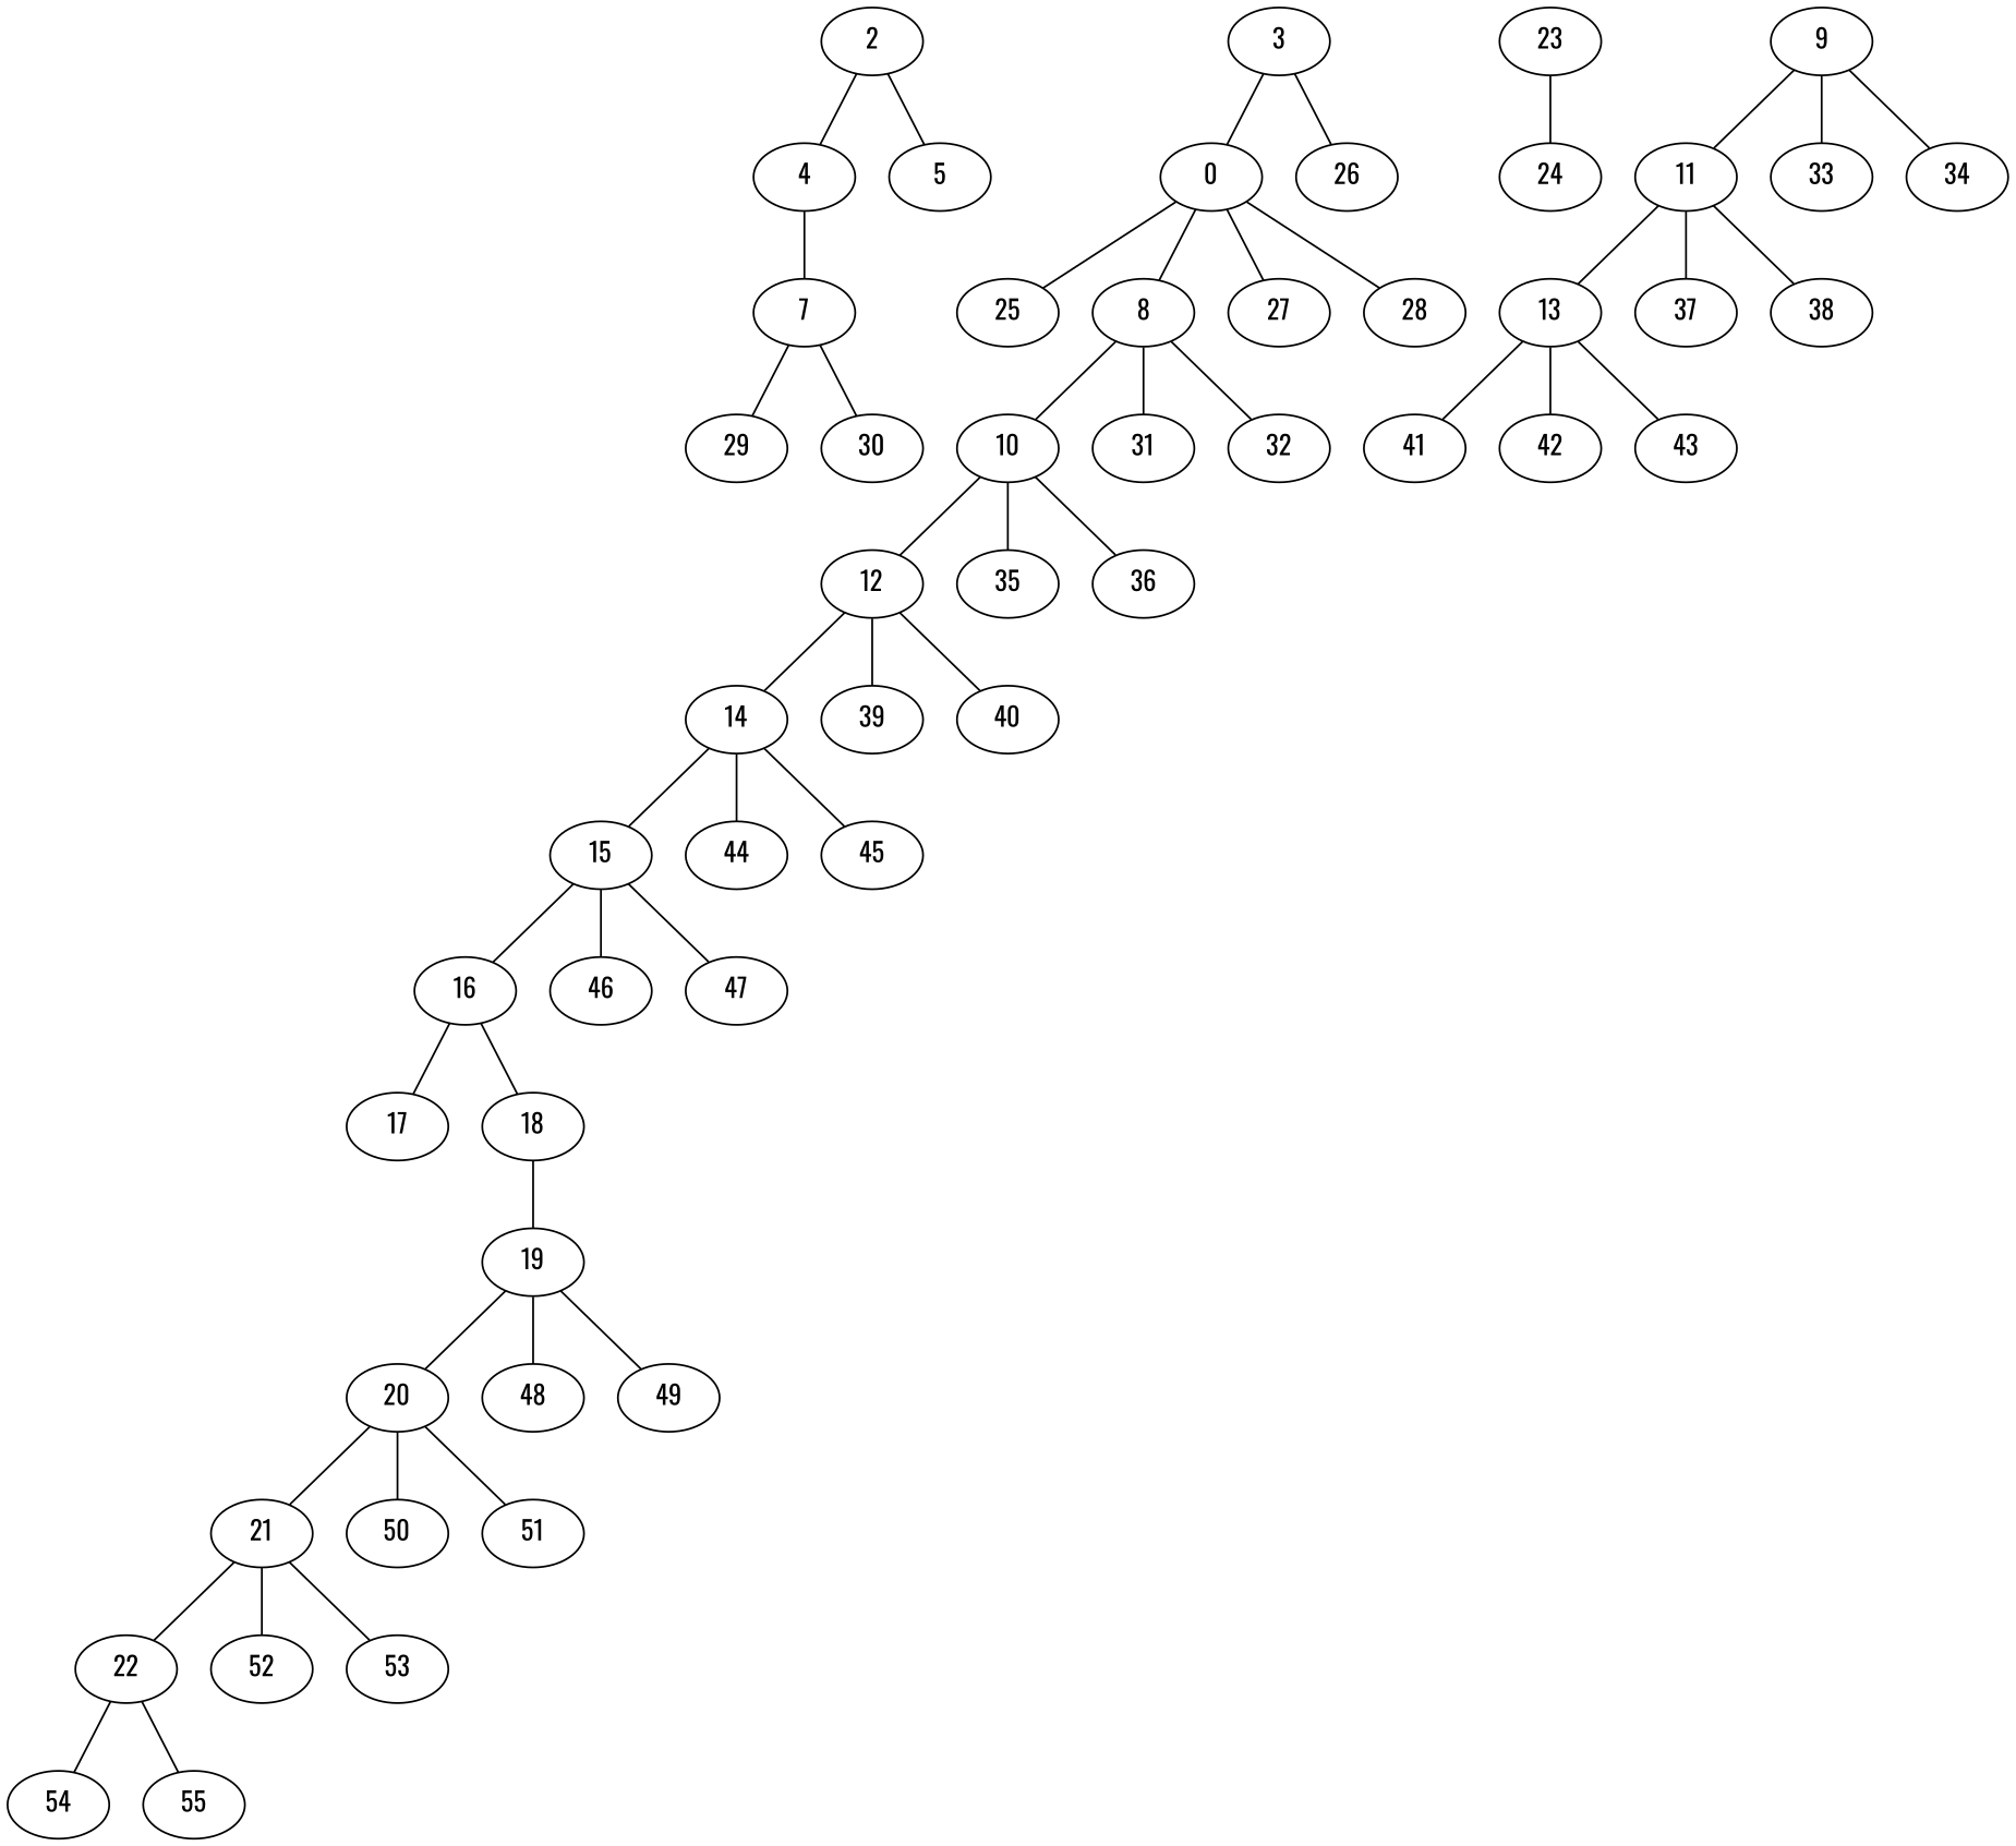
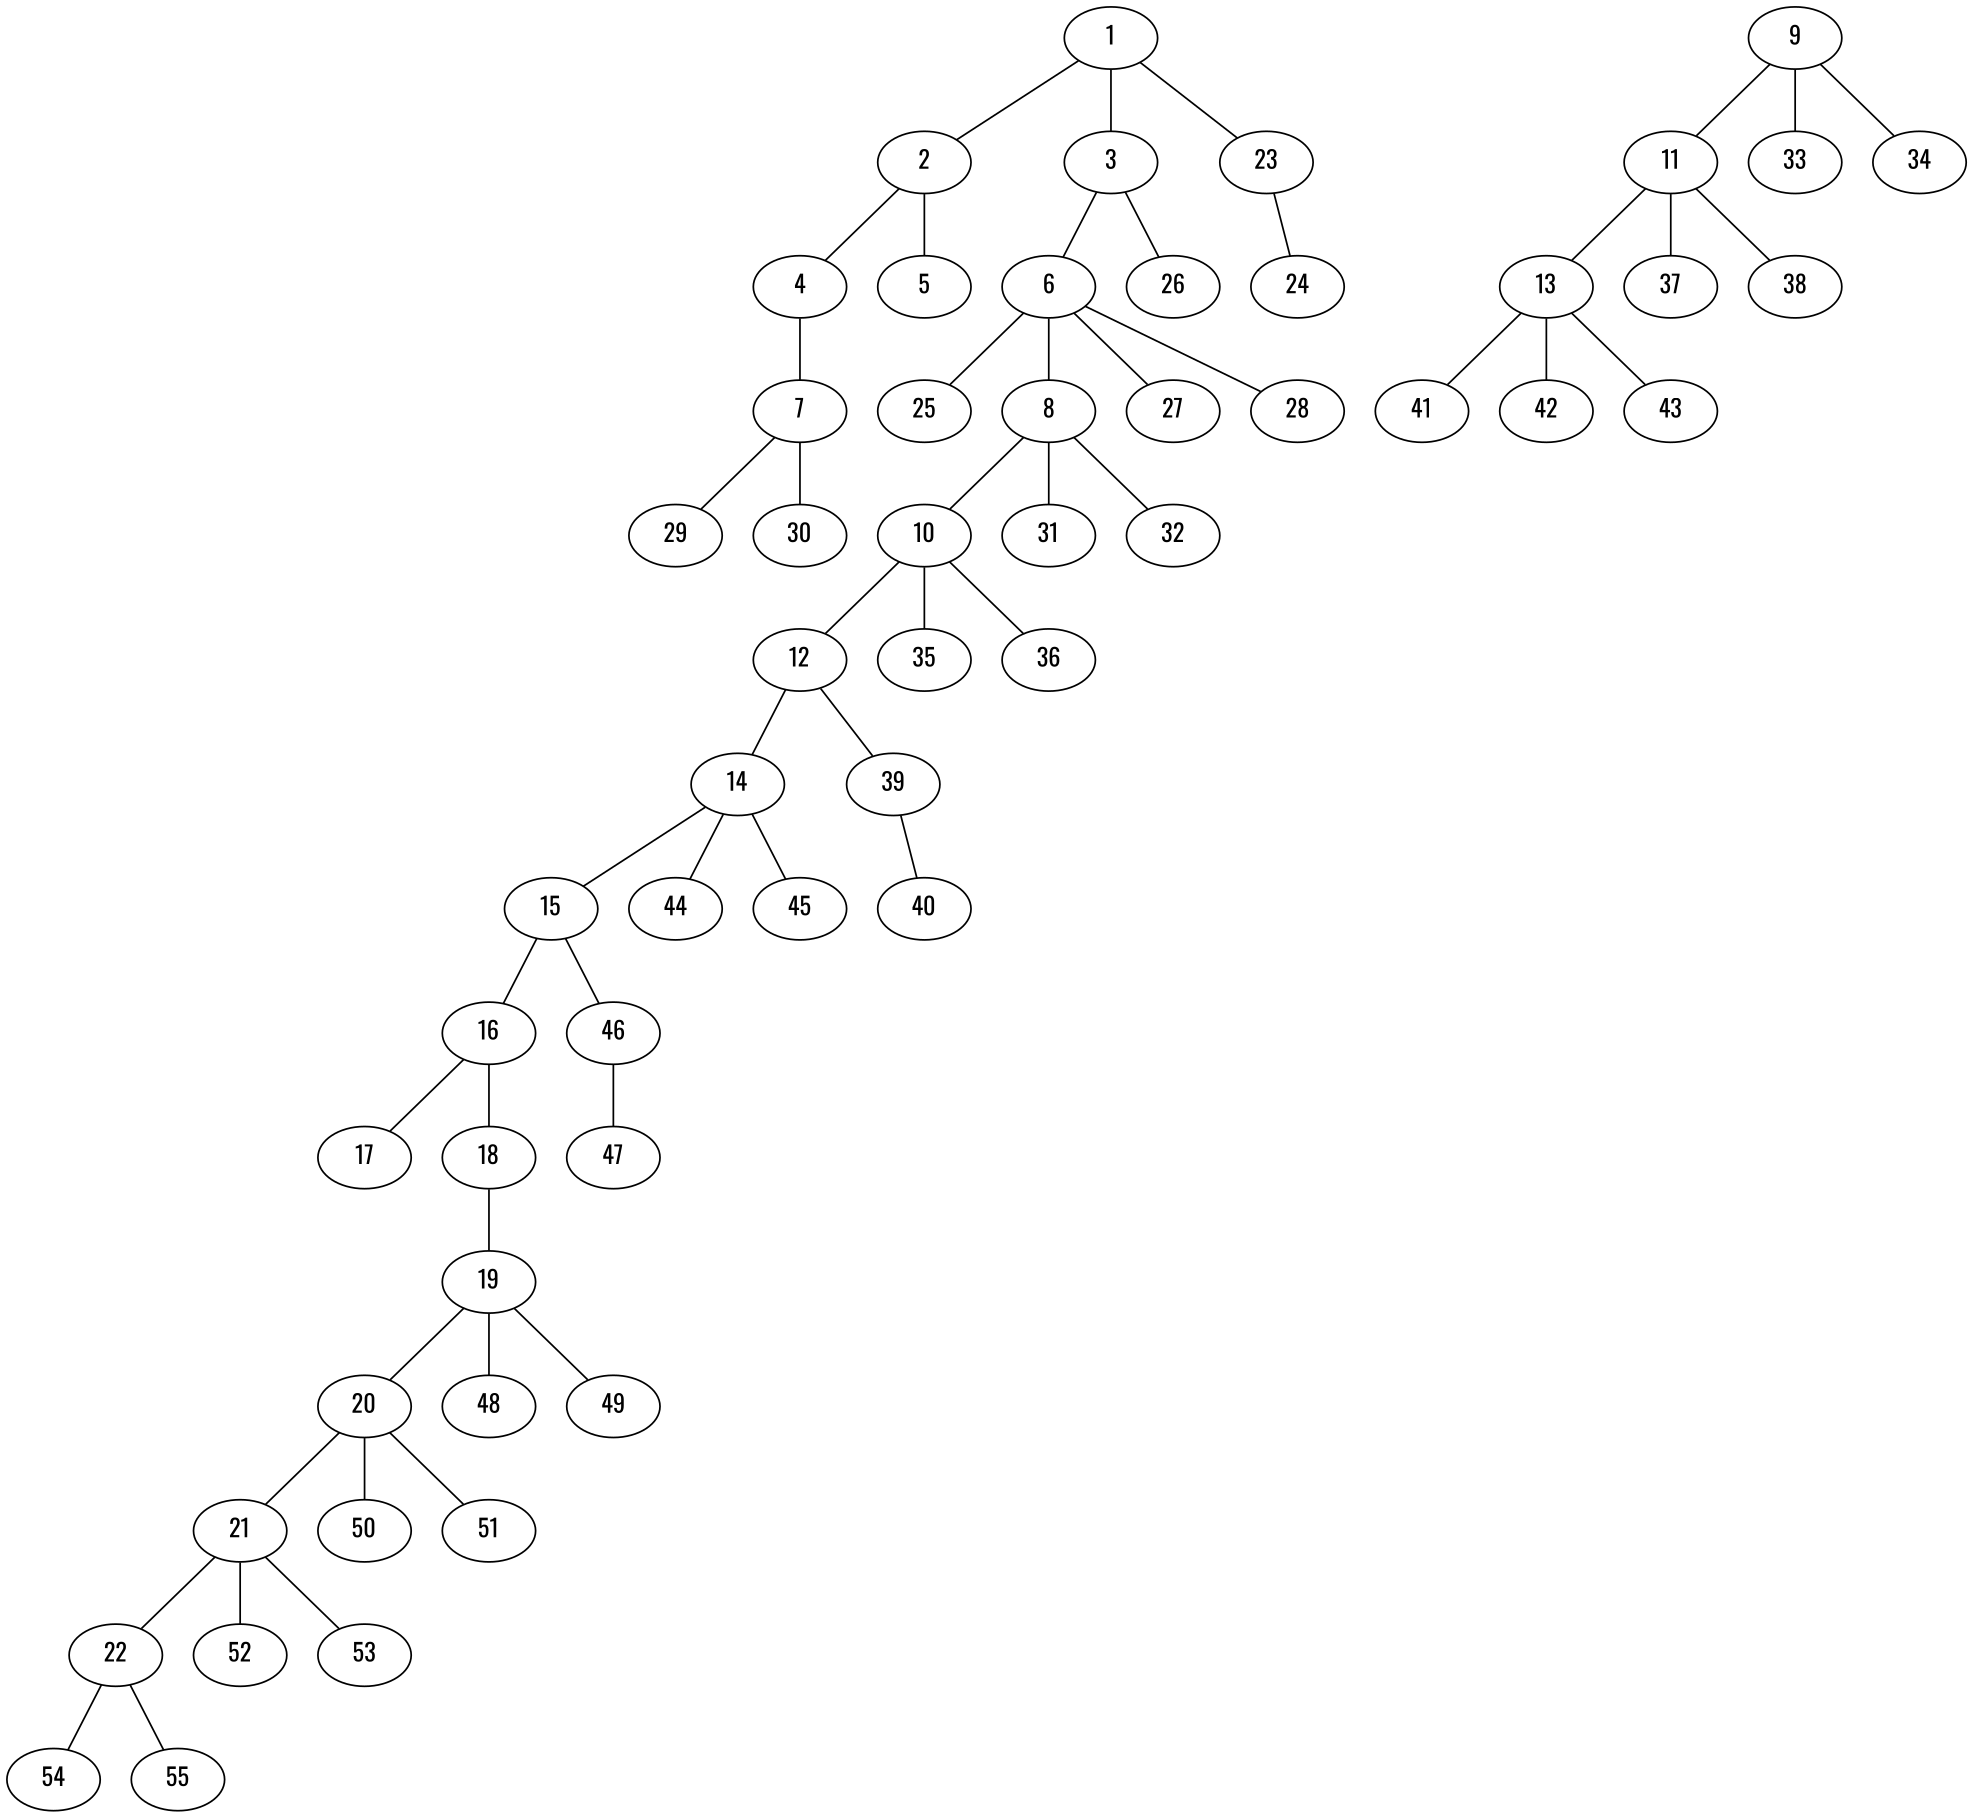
  graph {
    fontname=Oswald
    node [chem=H fontname=Oswald]
    edge [fontname=Oswald valence=1]
+   1 [chem=C]
    2 [chem=C]
    3 [chem=C]
    23
    4 [chem=O]
    5 [chem=O]
-   6 [chem=C label=0]
+   6 [chem=C]
    26
    24
    7 [chem=C]
    25
    8 [chem=C]
    27
    28
    29
    30
    10 [chem=C]
    31
    32
    9 [chem=C]
    11 [chem=C]
    33
    34
    12 [chem=C]
    35
    36
    13 [chem=C]
    37
    38
    14 [chem=C]
    39
    40
    41
    42
    43
    15 [chem=C]
    44
    45
    16 [chem=C]
    46
    47
    17 [chem=O]
    18 [chem=O]
    19 [chem=C]
    20 [chem=C]
    48
    49
    21 [chem=C]
    50
    51
    22 [chem=C]
    52
    53
    54
    55
+   1 -- 2
+   1 -- 3
+   1 -- 23
    2 -- 4
    2 -- 5 [valence=2]
    3 -- 6
    3 -- 26
    23 -- 24
    4 -- 7
    6 -- 25
    6 -- 8
    6 -- 27
    6 -- 28
    7 -- 29
    7 -- 30
    8 -- 10
    8 -- 31
    8 -- 32
    10 -- 12
    10 -- 35
    10 -- 36
    9 -- 11
    9 -- 33
    9 -- 34
    11 -- 13
    11 -- 37
    11 -- 38
    12 -- 14
    12 -- 39
-   12 -- 40
+   39 -- 40
    13 -- 41
    13 -- 42
    13 -- 43
    14 -- 15
    14 -- 44
    14 -- 45
    15 -- 16
    15 -- 46
-   15 -- 47
+   46 -- 47
    16 -- 17
    16 -- 18 [valence=2]
    18 -- 19
    19 -- 20
    19 -- 48
    19 -- 49
    20 -- 21
    20 -- 50
    20 -- 51
    21 -- 22
    21 -- 52
    21 -- 53
    22 -- 54
    22 -- 55
  }
